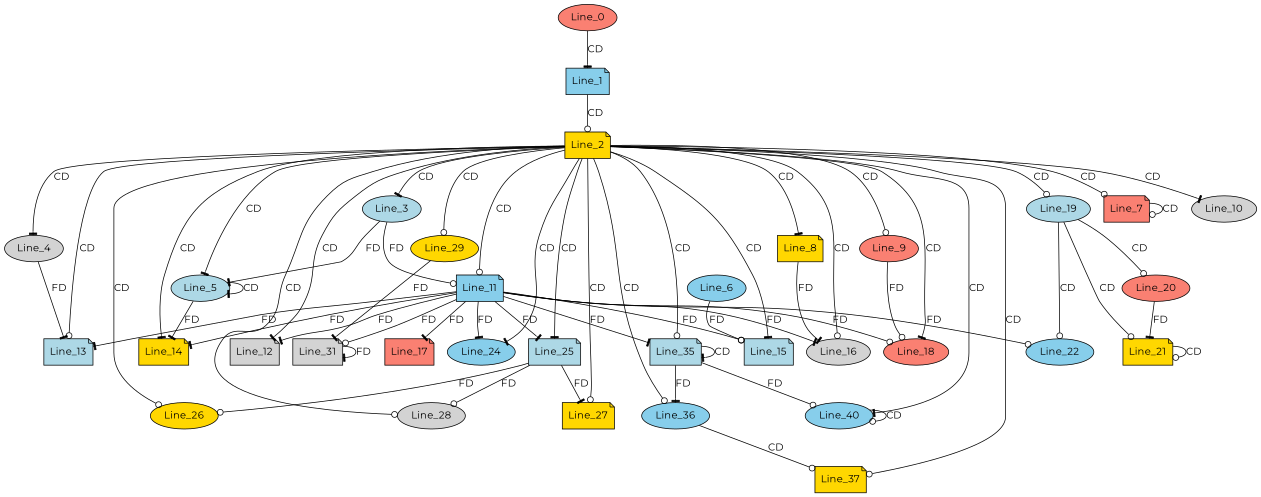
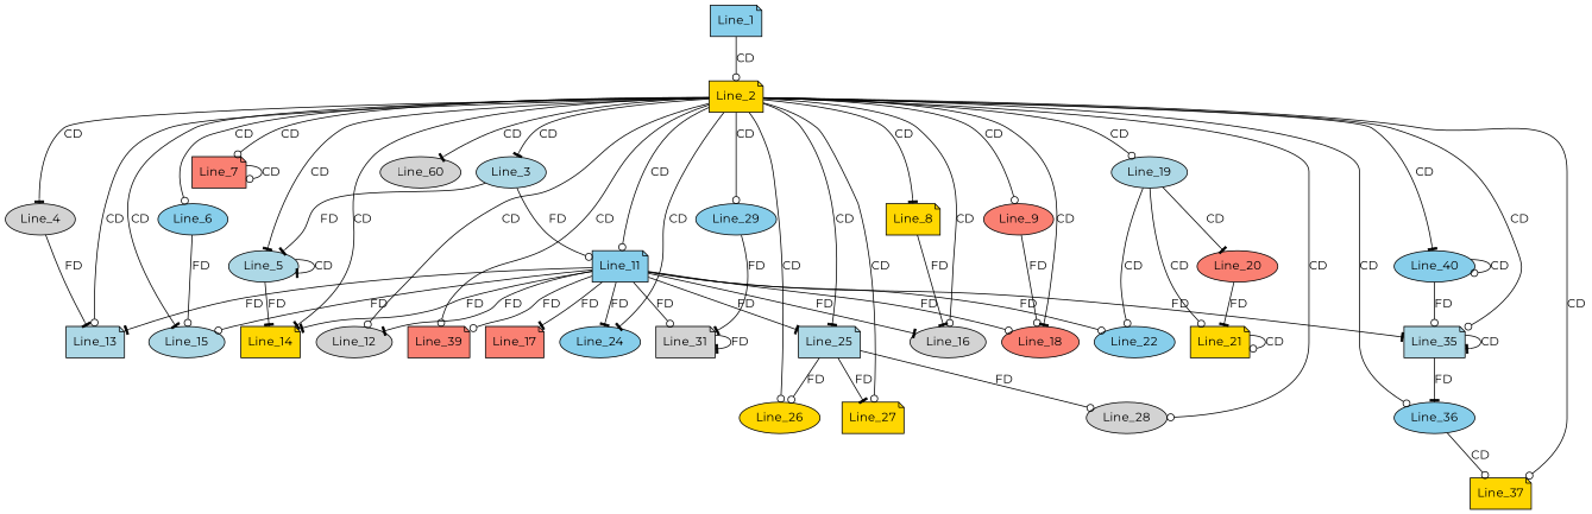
  digraph {
    fontname=Montserrat
    node [fillcolor=gold fontname=Montserrat shape=ellipse style=filled]
    edge [arrowhead=tee fontname=Montserrat]
-   Line_0 [fillcolor=salmon]
    Line_1 [fillcolor=skyblue shape=note]
    Line_2 [shape=note]
    Line_3 [fillcolor=lightblue]
    Line_4 [fillcolor=lightgrey]
    Line_5 [fillcolor=lightblue]
    Line_6 [fillcolor=skyblue]
    Line_7 [fillcolor=salmon shape=note]
    Line_8 [shape=note]
    Line_9 [fillcolor=salmon]
-   Line_10 [fillcolor=lightgrey]
+   Line_10 [fillcolor=lightgrey label=Line_60]
    Line_11 [fillcolor=skyblue shape=note]
-   Line_12 [fillcolor=lightgrey shape=note]
+   Line_12 [fillcolor=lightgrey]
    Line_13 [fillcolor=lightblue shape=note]
    Line_14 [shape=note]
-   Line_15 [fillcolor=lightblue shape=note]
+   Line_15 [fillcolor=lightblue]
    Line_16 [fillcolor=lightgrey]
    Line_18 [fillcolor=salmon]
    Line_19 [fillcolor=lightblue]
    Line_24 [fillcolor=skyblue]
    Line_25 [fillcolor=lightblue shape=note]
    Line_26
    Line_27 [shape=note]
    Line_28 [fillcolor=lightgrey]
-   Line_29
+   Line_29 [fillcolor=skyblue]
    Line_35 [fillcolor=lightblue shape=note]
    Line_36 [fillcolor=skyblue]
+   Line_39 [fillcolor=salmon shape=note]
    Line_40 [fillcolor=skyblue]
    Line_37 [shape=note]
    Line_17 [fillcolor=salmon shape=note]
    Line_22 [fillcolor=skyblue]
    Line_31 [fillcolor=lightgrey shape=note]
    Line_20 [fillcolor=salmon]
    Line_21 [shape=note]
-   Line_0 -> Line_1 [label=CD]
    Line_1 -> Line_2 [arrowhead=odot label=CD]
    Line_2 -> Line_3 [label=CD]
    Line_2 -> Line_4 [label=CD]
    Line_2 -> Line_5 [label=CD]
+   Line_2 -> Line_6 [arrowhead=odot label=CD]
    Line_2 -> Line_7 [arrowhead=odot label=CD]
    Line_2 -> Line_8 [label=CD]
    Line_2 -> Line_9 [arrowhead=odot label=CD]
    Line_2 -> Line_10 [label=CD]
    Line_2 -> Line_11 [arrowhead=odot label=CD]
-   Line_2 -> Line_12 [label=CD]
+   Line_2 -> Line_12 [arrowhead=odot label=CD]
    Line_2 -> Line_13 [arrowhead=odot label=CD]
    Line_2 -> Line_14 [label=CD]
    Line_2 -> Line_15 [label=CD]
    Line_2 -> Line_16 [arrowhead=odot label=CD]
    Line_2 -> Line_18 [label=CD]
    Line_2 -> Line_19 [arrowhead=odot label=CD]
    Line_2 -> Line_24 [label=CD]
    Line_2 -> Line_25 [label=CD]
    Line_2 -> Line_26 [arrowhead=odot label=CD]
    Line_2 -> Line_27 [arrowhead=odot label=CD]
    Line_2 -> Line_28 [arrowhead=odot label=CD]
    Line_2 -> Line_29 [arrowhead=odot label=CD]
    Line_2 -> Line_35 [arrowhead=odot label=CD]
    Line_2 -> Line_36 [arrowhead=odot label=CD]
+   Line_2 -> Line_39 [arrowhead=odot label=CD]
    Line_2 -> Line_40 [label=CD]
    Line_2 -> Line_37 [arrowhead=odot label=CD]
    Line_3 -> Line_5 [label=FD]
    Line_3 -> Line_11 [arrowhead=odot label=FD]
    Line_4 -> Line_13 [label=FD]
    Line_5 -> Line_5 [label=CD]
    Line_5 -> Line_14 [label=FD]
    Line_6 -> Line_15 [arrowhead=odot label=FD]
    Line_7 -> Line_7 [arrowhead=odot label=CD]
    Line_8 -> Line_16 [label=FD]
    Line_9 -> Line_18 [arrowhead=odot label=FD]
    Line_11 -> Line_12 [label=FD]
    Line_11 -> Line_13 [label=FD]
    Line_11 -> Line_14 [label=FD]
    Line_11 -> Line_15 [arrowhead=odot label=FD]
    Line_11 -> Line_16 [label=FD]
    Line_11 -> Line_18 [arrowhead=odot label=FD]
    Line_11 -> Line_24 [label=FD]
    Line_11 -> Line_25 [label=FD]
    Line_11 -> Line_35 [label=FD]
+   Line_11 -> Line_39 [arrowhead=odot label=FD]
    Line_11 -> Line_17 [label=FD]
    Line_11 -> Line_22 [arrowhead=odot label=FD]
    Line_11 -> Line_31 [arrowhead=odot label=FD]
    Line_19 -> Line_22 [arrowhead=odot label=CD]
-   Line_19 -> Line_20 [arrowhead=odot label=CD]
+   Line_19 -> Line_20 [label=CD]
    Line_19 -> Line_21 [arrowhead=odot label=CD]
    Line_25 -> Line_26 [arrowhead=odot label=FD]
    Line_25 -> Line_27 [label=FD]
    Line_25 -> Line_28 [arrowhead=odot label=FD]
    Line_29 -> Line_31 [label=FD]
    Line_35 -> Line_35 [label=CD]
    Line_35 -> Line_36 [label=FD]
-   Line_35 -> Line_40 [arrowhead=odot label=FD]
+   Line_40 -> Line_35 [arrowhead=odot label=FD]
    Line_36 -> Line_37 [arrowhead=odot label=CD]
    Line_40 -> Line_40 [arrowhead=odot label=CD]
    Line_31 -> Line_31 [label=FD]
    Line_20 -> Line_21 [label=FD]
    Line_21 -> Line_21 [arrowhead=odot label=CD]
  }
